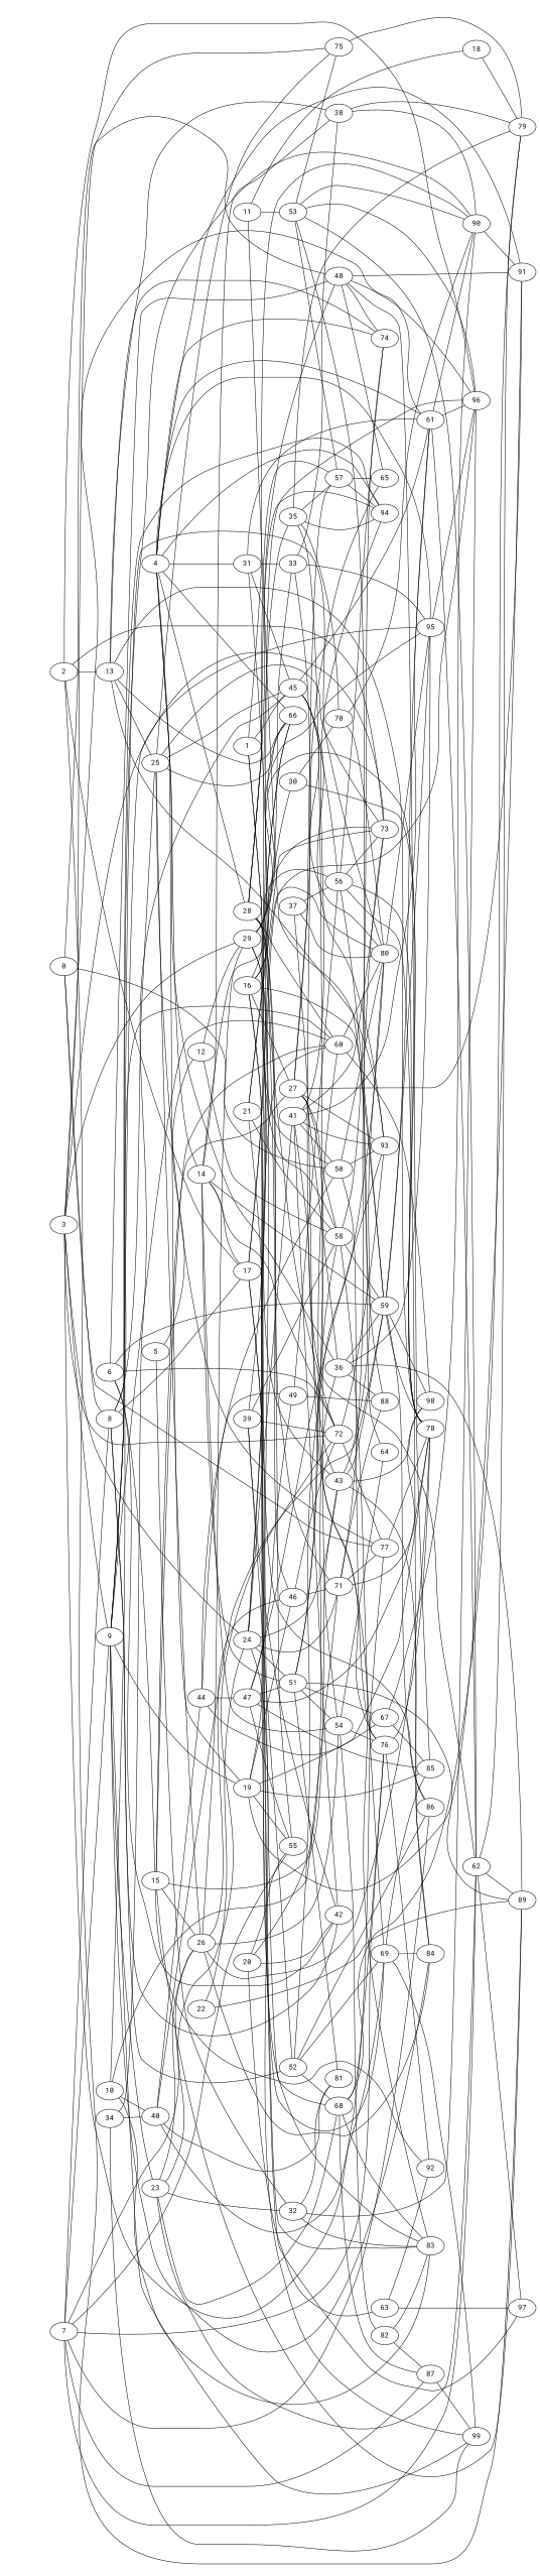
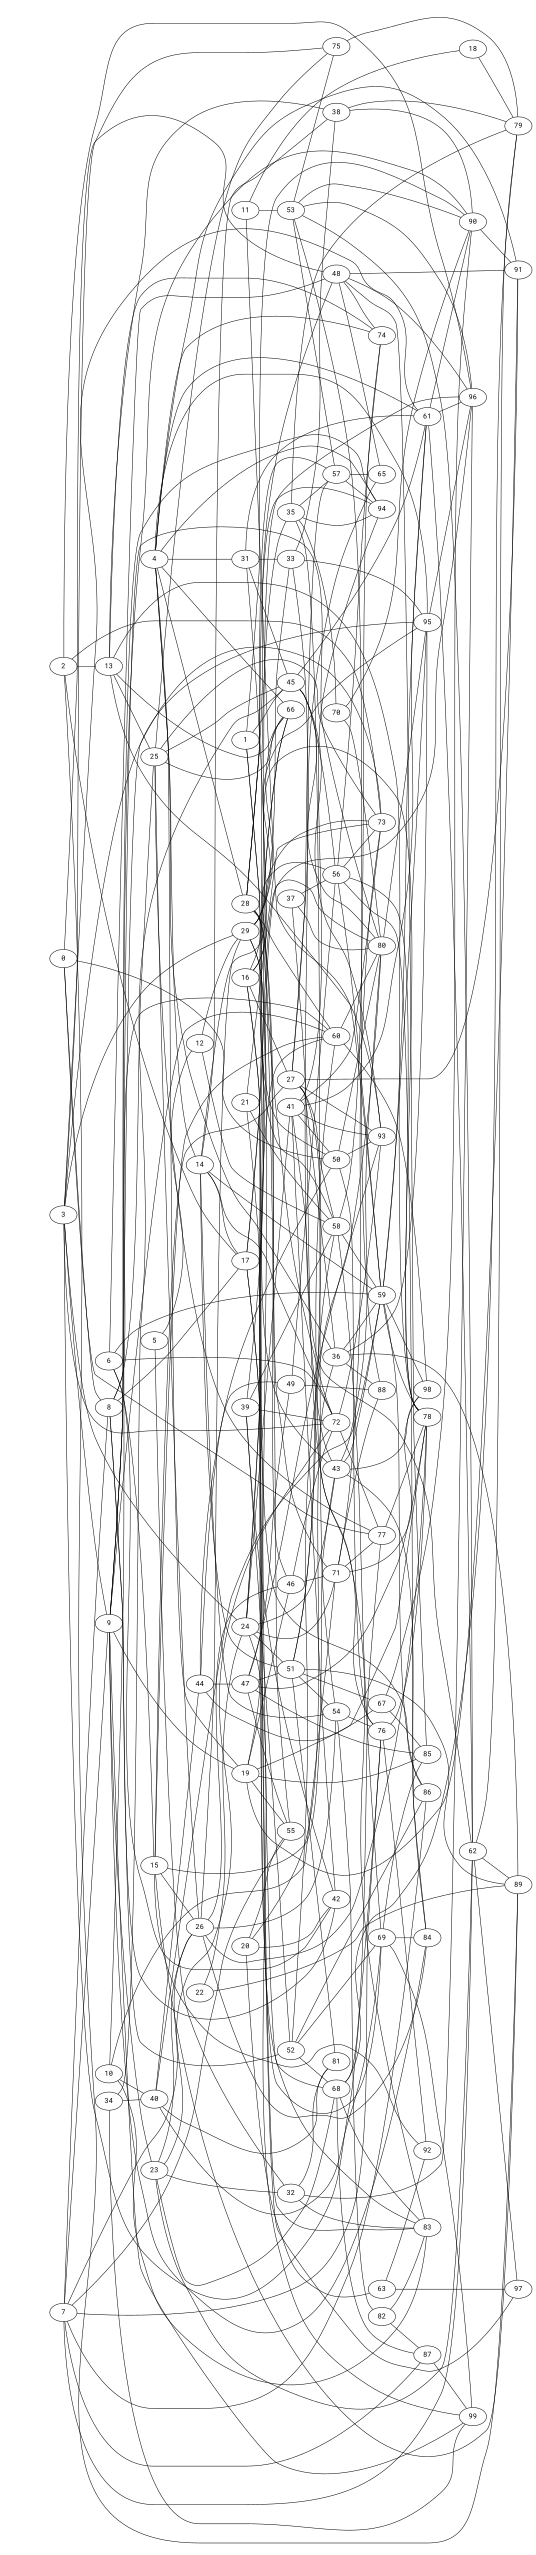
  strict graph {
    fontname="Roboto Mono"
    rankdir=LR
    node [fontname="Roboto Mono"]
    edge [fontname="Roboto Mono" is_available=True prob=1.0]
    0
    8
    48
    50
    77
    17
    42
    25
    52
    60
    96
    74
    91
    85
    65
    76
    80
    93
    78
    1
    45
    58
    90
    61
    56
    59
    69
    2
    13
    73
    89
    66
    38
    35
    97
    3
    9
    24
    29
    72
    75
    19
    94
    95
    23
    84
    99
    71
    51
    43
    41
    83
    33
    62
    79
    92
    4
    14
    28
    31
    36
    54
    55
    46
    67
    57
    88
    5
    12
    32
    81
    6
    15
    26
    27
    86
    98
    7
    87
    20
    63
    68
    10
    40
    44
    11
    18
    53
-   64
    82
    16
    70
    21
-   30
    22
    34
    37
    39
    47
    49
    0 -- 8 [prob=0.630980869134]
    0 -- 48 [prob=0.169958904569]
    0 -- 50 [prob=0.462107930483]
    0 -- 77 [prob=0.221306192264]
    8 -- 17 [prob=0.842899685855]
    8 -- 42
    8 -- 25 [prob=0.640507051646]
    8 -- 52 [prob=0.3052748939]
    8 -- 60 [prob=0.842343870181]
    48 -- 96 [prob=0.348921672851]
    48 -- 74 [prob=0.239113711144]
    48 -- 91 [prob=0.147978243284]
    48 -- 85 [prob=0.466219155133]
    48 -- 65
    50 -- 76
    50 -- 80 [prob=0.838070323156]
    50 -- 93 [prob=0.642936097443]
    77 -- 78 [prob=0.434316178075]
    17 -- 69 [prob=0.289199935113]
    17 -- 66
    17 -- 35 [prob=0.939939539687]
    17 -- 97
    25 -- 77 [prob=0.118662823343]
    25 -- 45 [prob=0.958641754892]
    25 -- 73 [prob=0.574107525856]
    25 -- 66 [prob=0.377295889674]
    25 -- 75
    25 -- 26 [prob=0.644041927224]
    52 -- 80 [prob=0.0964889137031]
    52 -- 69
    52 -- 86
    52 -- 68
    60 -- 80
    60 -- 98 [prob=0.0960180432338]
    76 -- 78 [prob=0.0698155426962]
    76 -- 92 [prob=0.0750389332499]
    80 -- 95 [prob=0.889791348076]
    1 -- 50
    1 -- 45
    1 -- 58
    1 -- 90 [prob=0.660288061758]
    45 -- 80 [prob=0.650391525729]
    45 -- 93 [prob=0.264413003401]
    45 -- 61 [prob=0.243403894193]
    45 -- 56 [prob=0.751198871629]
    58 -- 74 [prob=0.0204036855571]
    58 -- 59
    58 -- 69 [prob=0.402892040519]
    90 -- 91 [prob=0.442314228176]
    61 -- 96 [prob=0.228577696682]
    61 -- 90 [prob=0.0195643266347]
    61 -- 62 [prob=0.0155507869933]
    56 -- 74 [prob=0.529928980766]
    56 -- 78 [prob=0.11317830968]
    56 -- 59 [prob=0.457855676783]
    56 -- 73 [prob=0.308958919456]
    56 -- 84 [prob=0.0413708085211]
    59 -- 78 [prob=0.412631434071]
    59 -- 61 [prob=0.842344144486]
    59 -- 95 [prob=0.338770711734]
    59 -- 86 [prob=0.626014557976]
    59 -- 98 [prob=0.508157807399]
    69 -- 85 [prob=0.475018366876]
    69 -- 84 [prob=0.242943140379]
    69 -- 99 [prob=0.310620876641]
    2 -- 17
    2 -- 96 [prob=0.140109275617]
    2 -- 13
    2 -- 73 [prob=0.436098322952]
    2 -- 89 [prob=0.5951827904]
    13 -- 25 [prob=0.780625303796]
    13 -- 74 [prob=0.418188580235]
    13 -- 93 [prob=0.204368691326]
    13 -- 78 [prob=0.809204164828]
    13 -- 66 [prob=0.585246948776]
    13 -- 38 [prob=0.989033584921]
    38 -- 90
    38 -- 79 [prob=0.289963989177]
    35 -- 94 [prob=0.762681706541]
    35 -- 79 [prob=0.753073585973]
    35 -- 54 [prob=0.0428934418963]
    35 -- 57 [prob=0.873121068495]
    35 -- 70 [prob=0.250045908167]
    3 -- 76
    3 -- 61
    3 -- 73 [prob=0.0262330682054]
    3 -- 9 [prob=0.371006384736]
    3 -- 24 [prob=0.790033273601]
    3 -- 29
    3 -- 72 [prob=0.931684839713]
    3 -- 75
    9 -- 60
    9 -- 80 [prob=0.179100273376]
    9 -- 19 [prob=0.585772110351]
    9 -- 94
    9 -- 95 [prob=0.359625936105]
    9 -- 23 [prob=0.0287469052503]
    9 -- 84 [prob=0.622381164853]
    9 -- 99 [prob=0.580880761097]
    24 -- 60 [prob=0.577781358614]
    24 -- 80 [prob=0.60788264984]
    24 -- 99
    24 -- 71
    24 -- 51 [prob=0.755341454642]
    24 -- 43
    24 -- 41 [prob=0.929570632808]
    29 -- 66 [prob=0.589453591046]
    29 -- 95
    29 -- 43 [prob=0.32719263144]
    29 -- 83 [prob=0.0497476017036]
    29 -- 33
    72 -- 77
    72 -- 93 [prob=0.791574416222]
    75 -- 79 [prob=0.150999567841]
    19 -- 96 [prob=0.260029582201]
    19 -- 91 [prob=0.492441809672]
    19 -- 85
    19 -- 55 [prob=0.774357088842]
    19 -- 46 [prob=0.012163732424]
    19 -- 67
    95 -- 96
    23 -- 72
    23 -- 62
    23 -- 32 [prob=0.424995049929]
    23 -- 26 [prob=0.747010105895]
    23 -- 68
    71 -- 77 [prob=0.317842028469]
    71 -- 73 [prob=0.90088014942]
    71 -- 88 [prob=0.97623103418]
    71 -- 98 [prob=0.62163460039]
    51 -- 60
    51 -- 58 [prob=0.997507087822]
    51 -- 89 [prob=0.335077522747]
    51 -- 54
    51 -- 67 [prob=0.00931293107774]
    51 -- 81
    43 -- 80 [prob=0.236124660771]
    43 -- 59
    43 -- 84 [prob=0.988124446944]
    43 -- 98 [prob=0.631043820352]
    41 -- 50 [prob=0.730640594776]
    41 -- 42 [prob=0.573024061595]
    41 -- 93 [prob=0.13692834005]
    41 -- 61 [prob=0.749287061395]
    41 -- 73 [prob=0.830596254755]
    41 -- 94 [prob=0.870009591678]
    41 -- 62 [prob=0.540217869985]
    33 -- 38 [prob=0.647758670371]
    33 -- 95 [prob=0.485866508539]
    33 -- 43
    62 -- 89 [prob=0.364741641523]
    62 -- 97 [prob=0.280030175947]
    62 -- 79
    4 -- 74 [prob=0.800434267009]
    4 -- 91 [prob=0.127888968633]
    4 -- 61
    4 -- 66 [prob=0.718043092699]
    4 -- 19
    4 -- 94 [prob=0.827229193903]
    4 -- 95 [prob=0.91658705744]
    4 -- 14 [prob=0.758793517638]
    4 -- 28
    4 -- 31
    4 -- 36 [prob=0.413190098728]
    14 -- 17
    14 -- 78 [prob=0.947600711221]
    14 -- 59
    14 -- 38 [prob=0.0491576179402]
    14 -- 72
    14 -- 51 [prob=0.267774285095]
    14 -- 54 [prob=0.0778453719293]
    28 -- 48 [prob=0.33588186968]
    28 -- 60
    28 -- 94 [prob=0.704803567688]
    28 -- 71
    28 -- 55 [prob=0.503031584309]
    28 -- 46 [prob=0.643264305843]
    28 -- 57 [prob=0.632092254535]
    31 -- 45 [prob=0.2358933193]
    31 -- 61 [prob=0.0232987591053]
    31 -- 72 [prob=0.1868160729]
    31 -- 33 [prob=0.762825665655]
    36 -- 59
    36 -- 89
    36 -- 95 [prob=0.923050183198]
    36 -- 88 [prob=0.305690962994]
    54 -- 76
-   54 -- 64 [prob=0.265721920339]
    54 -- 82 [prob=0.277236636451]
    46 -- 72 [prob=0.998173386461]
    46 -- 71 [prob=0.249308685553]
    67 -- 85 [prob=0.312080409929]
    67 -- 90 [prob=0.317466402142]
    57 -- 65 [prob=0.71366721146]
    57 -- 94
    5 -- 12
    5 -- 32 [prob=0.379680665692]
    12 -- 58
    12 -- 29 [prob=0.574516563878]
    32 -- 96 [prob=0.321787611752]
    32 -- 83 [prob=0.914424771106]
    32 -- 81 [prob=0.846444605131]
    6 -- 48 [prob=0.151757617935]
    6 -- 42
    6 -- 59 [prob=0.0763525524375]
    6 -- 72 [prob=0.244909035048]
    6 -- 15 [prob=0.529595266401]
    15 -- 60 [prob=0.963056109442]
    15 -- 89 [prob=0.297850547218]
    15 -- 43 [prob=0.152982751268]
    15 -- 92
    15 -- 26 [prob=0.0590536588608]
    15 -- 27 [prob=0.246939988218]
    26 -- 78 [prob=0.507697245111]
    26 -- 29 [prob=0.581471359835]
    26 -- 84 [prob=0.863732700709]
    26 -- 54 [prob=0.109362979285]
    26 -- 46 [prob=0.623251385588]
    27 -- 91 [prob=0.0442459803715]
    27 -- 65 [prob=0.087613980274]
    27 -- 76 [prob=0.759976635703]
    27 -- 93 [prob=0.456110650014]
    27 -- 58 [prob=0.801486435133]
    27 -- 36 [prob=0.143891411643]
    27 -- 57 [prob=0.754819823749]
    7 -- 8
    7 -- 76 [prob=0.336754837289]
    7 -- 9 [prob=0.350625383387]
    7 -- 62 [prob=0.812400796476]
    7 -- 55 [prob=0.26121693327]
    7 -- 26 [prob=0.442704687945]
    7 -- 86
    7 -- 87 [prob=0.24846238925]
    87 -- 99 [prob=0.579097374636]
    20 -- 42
    20 -- 36 [prob=0.632272910749]
    20 -- 55
    20 -- 63 [prob=0.59773238356]
    63 -- 97 [prob=0.908124968932]
    63 -- 92 [prob=0.940994695498]
    68 -- 77 [prob=0.791687392938]
    68 -- 83 [prob=0.037041055301]
    68 -- 79 [prob=0.270078535921]
    68 -- 87 [prob=0.71467647459]
    10 -- 90 [prob=0.831362969448]
    10 -- 71 [prob=0.421655263957]
    10 -- 83 [prob=0.393588673867]
    10 -- 40 [prob=0.885666525251]
    40 -- 59 [prob=0.962869620561]
    40 -- 69 [prob=0.00736880342644]
    40 -- 81
    40 -- 44 [prob=0.702367636378]
    44 -- 50 [prob=0.255845813135]
    44 -- 78 [prob=0.784892049127]
    44 -- 47 [prob=0.377040098736]
    44 -- 49 [prob=0.0599006120847]
    11 -- 59 [prob=0.552127143493]
    11 -- 18 [prob=0.0769441054708]
    11 -- 53 [prob=0.849039696462]
    18 -- 79
    53 -- 96
    53 -- 90 [prob=0.0321992558092]
    53 -- 75 [prob=0.122925004126]
    53 -- 62 [prob=0.239327134663]
    53 -- 57 [prob=0.595602697425]
    53 -- 88 [prob=0.656041222326]
    82 -- 83 [prob=0.954241578154]
    82 -- 87 [prob=0.362381656809]
    16 -- 96 [prob=0.677532795936]
    16 -- 56
    16 -- 73 [prob=0.817157070326]
    16 -- 27 [prob=0.588991997719]
    16 -- 86 [prob=0.897912690238]
    16 -- 68 [prob=0.0350643099163]
-   16 -- 64 [prob=0.000912858730788]
    70 -- 80
    70 -- 90 [prob=0.736660220704]
    21 -- 58 [prob=0.647766986152]
    21 -- 73 [prob=0.782742320248]
    21 -- 83
-   21 -- 30 [prob=0.823836807636]
-   30 -- 78 [prob=0.221618719251]
-   30 -- 70 [prob=0.544545606085]
    22 -- 89 [prob=0.821185926272]
    22 -- 24 [prob=0.600946519041]
    34 -- 45 [prob=0.807824829836]
    34 -- 99 [prob=0.979934392518]
    34 -- 40 [prob=0.381880758828]
    37 -- 80 [prob=0.23140780724]
    37 -- 56 [prob=0.132983158659]
    37 -- 83
    39 -- 42 [prob=0.725632099144]
    39 -- 52 [prob=0.269566118435]
    39 -- 58 [prob=0.39644406404]
    39 -- 66 [prob=0.660045602539]
    39 -- 72 [prob=0.85745537884]
    47 -- 85 [prob=0.603840355199]
    47 -- 93 [prob=0.923189146305]
    47 -- 78 [prob=0.719266073386]
    47 -- 51 [prob=0.0534999928784]
    47 -- 55 [prob=0.575873911694]
    47 -- 49 [prob=0.425252480611]
    49 -- 56 [prob=0.956831135503]
    49 -- 88
  }
